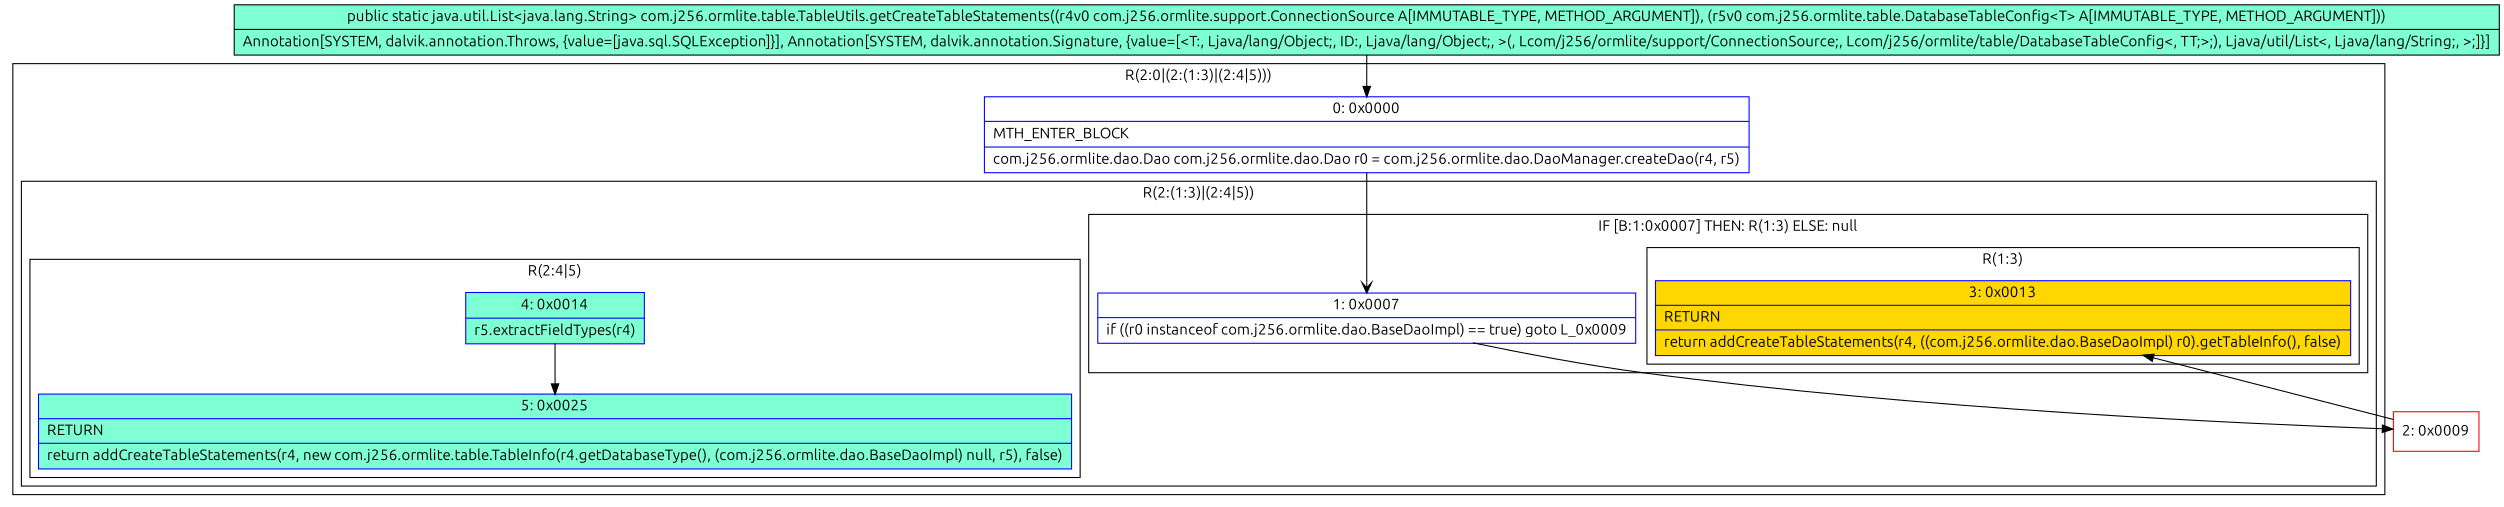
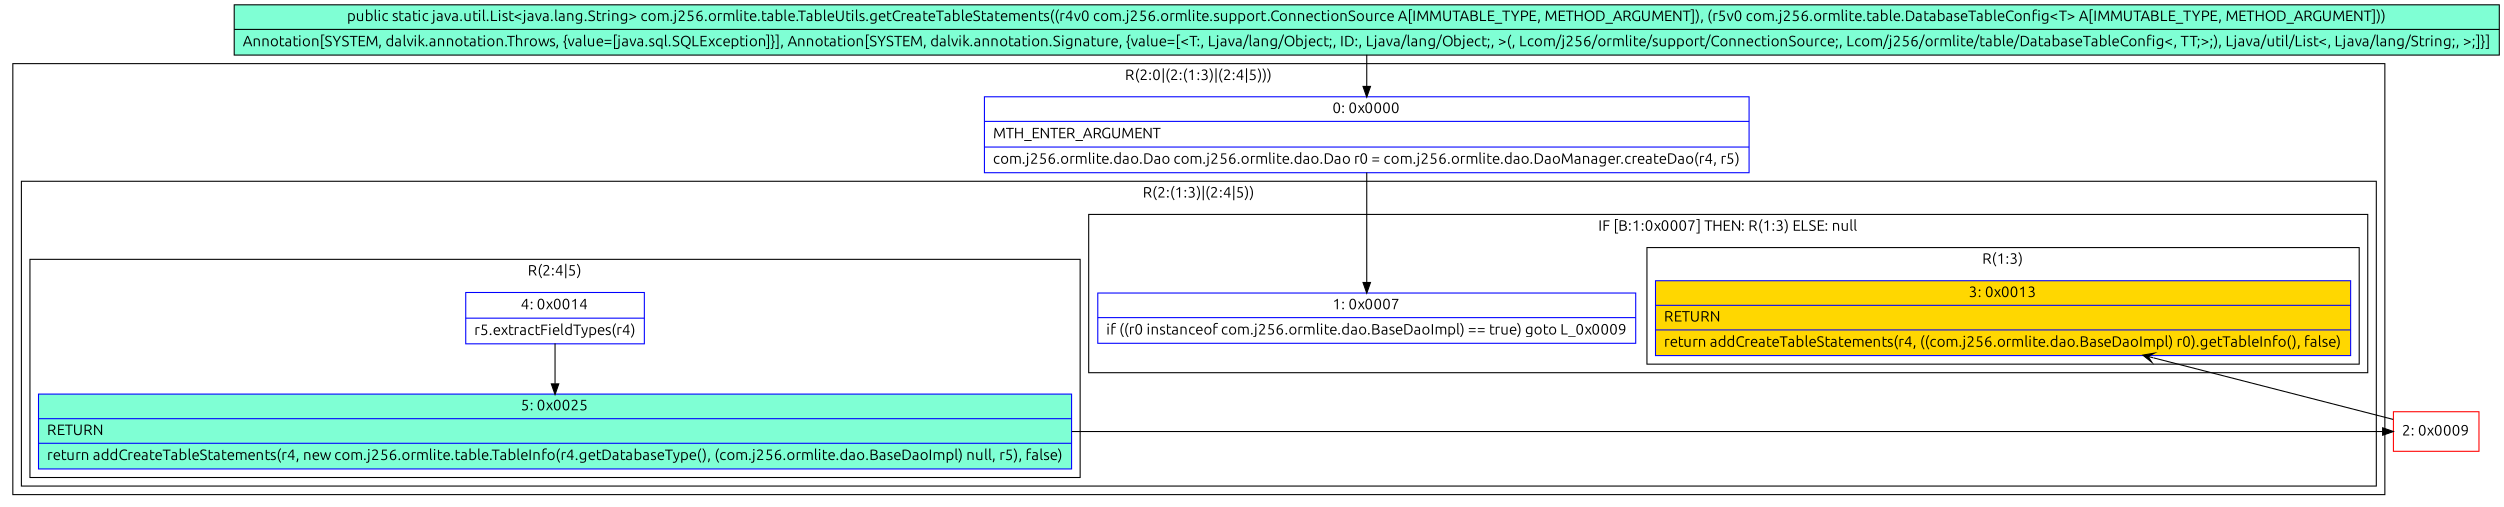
  digraph {
    fontname=Ubuntu
    node [color=blue fillcolor=white fontname=Ubuntu shape=record style=filled]
    edge [arrowhead=normal fontname=Ubuntu]
    n1 [fillcolor=gold label="{3\:\ 0x0013|RETURN\l|return addCreateTableStatements(r4, ((com.j256.ormlite.dao.BaseDaoImpl) r0).getTableInfo(), false)\l}"]
    n2 [label="{1\:\ 0x0007|if ((r0 instanceof com.j256.ormlite.dao.BaseDaoImpl) == true) goto L_0x0009\l}"]
-   n3 [fillcolor=aquamarine label="{4\:\ 0x0014|r5.extractFieldTypes(r4)\l}"]
+   n3 [label="{4\:\ 0x0014|r5.extractFieldTypes(r4)\l}"]
    n4 [fillcolor=aquamarine label="{5\:\ 0x0025|RETURN\l|return addCreateTableStatements(r4, new com.j256.ormlite.table.TableInfo(r4.getDatabaseType(), (com.j256.ormlite.dao.BaseDaoImpl) null, r5), false)\l}"]
-   n5 [label="{0\:\ 0x0000|MTH_ENTER_BLOCK\l|com.j256.ormlite.dao.Dao com.j256.ormlite.dao.Dao r0 = com.j256.ormlite.dao.DaoManager.createDao(r4, r5)\l}"]
+   n5 [label="{0\:\ 0x0000|MTH_ENTER_ARGUMENT\l|com.j256.ormlite.dao.Dao com.j256.ormlite.dao.Dao r0 = com.j256.ormlite.dao.DaoManager.createDao(r4, r5)\l}"]
    n6 [color=red label="{2\:\ 0x0009}"]
    n7 [fillcolor=aquamarine label="{public static java.util.List\<java.lang.String\> com.j256.ormlite.table.TableUtils.getCreateTableStatements((r4v0 com.j256.ormlite.support.ConnectionSource A[IMMUTABLE_TYPE, METHOD_ARGUMENT]), (r5v0 com.j256.ormlite.table.DatabaseTableConfig\<T\> A[IMMUTABLE_TYPE, METHOD_ARGUMENT]))  | Annotation[SYSTEM, dalvik.annotation.Throws, \{value=[java.sql.SQLException]\}], Annotation[SYSTEM, dalvik.annotation.Signature, \{value=[\<T:, Ljava\/lang\/Object;, ID:, Ljava\/lang\/Object;, \>(, Lcom\/j256\/ormlite\/support\/ConnectionSource;, Lcom\/j256\/ormlite\/table\/DatabaseTableConfig\<, TT;\>;), Ljava\/util\/List\<, Ljava\/lang\/String;, \>;]\}]\l}" color=""]
    subgraph cluster_1 {
      label="R(2:0|(2:(1:3)|(2:4|5)))"
      n5
      subgraph cluster_2 {
        label="R(2:(1:3)|(2:4|5))"
        subgraph cluster_3 {
          label="IF [B:1:0x0007] THEN: R(1:3) ELSE: null"
          n2
          subgraph cluster_4 {
            label="R(1:3)"
            n1
          }
        }
        subgraph cluster_5 {
          label="R(2:4|5)"
          n3
          n4
        }
      }
    }
-   n2 -> n6
+   n4 -> n6
    n3 -> n4
-   n5 -> n2 [arrowhead=vee]
-   n6 -> n1
+   n5 -> n2
+   n6 -> n1 [arrowhead=vee]
    n7 -> n5
  }
